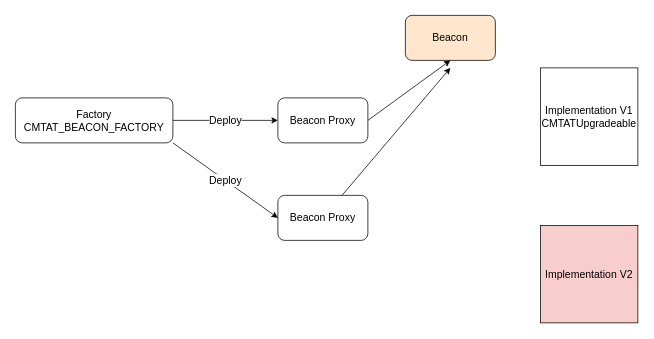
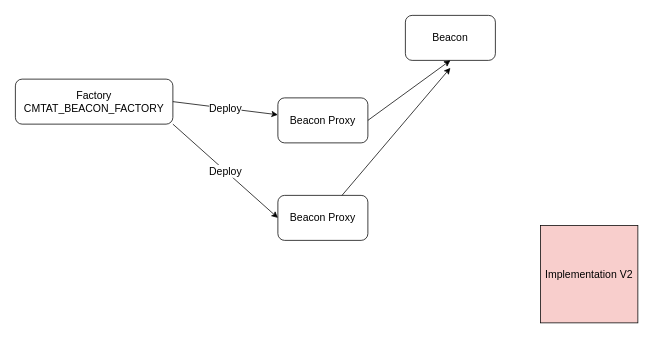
  <mxCell id="0" />
  <mxCell id="1" parent="0" />
- <mxCell id="2" value="Factory&lt;br style=&quot;font-size: 14px;&quot;&gt;CMTAT_BEACON_FACTORY" style="rounded=1;whiteSpace=wrap;html=1;fontSize=14;" parent="1" vertex="1"><mxGeometry x="20" y="130" width="210" height="60" as="geometry" /></mxCell>
+ <mxCell id="2" value="Factory&lt;br style=&quot;font-size: 14px;&quot;&gt;CMTAT_BEACON_FACTORY" style="rounded=1;whiteSpace=wrap;html=1;fontSize=14;" parent="1" vertex="1"><mxGeometry x="20" y="105" width="210" height="60" as="geometry" /></mxCell>
  <mxCell id="3" value="Beacon Proxy" style="rounded=1;whiteSpace=wrap;html=1;fontSize=14;" parent="1" vertex="1"><mxGeometry x="370" y="130" width="120" height="60" as="geometry" /></mxCell>
  <mxCell id="4" value="Beacon Proxy" style="rounded=1;whiteSpace=wrap;html=1;fontSize=14;" parent="1" vertex="1"><mxGeometry x="370" y="260" width="120" height="60" as="geometry" /></mxCell>
- <mxCell id="5" value="Beacon" style="rounded=1;whiteSpace=wrap;html=1;fontSize=14;fillColor=#ffe6cc;" parent="1" vertex="1"><mxGeometry x="540" y="20" width="120" height="60" as="geometry" /></mxCell>
- <mxCell id="6" value="Implementation V1&lt;br style=&quot;font-size: 14px;&quot;&gt;CMTATUpgradeable" style="whiteSpace=wrap;html=1;aspect=fixed;fontSize=14;" parent="1" vertex="1"><mxGeometry x="720" y="90" width="130" height="130" as="geometry" /></mxCell>
+ <mxCell id="5" value="Beacon" style="rounded=1;whiteSpace=wrap;html=1;fontSize=14;" parent="1" vertex="1"><mxGeometry x="540" y="20" width="120" height="60" as="geometry" /></mxCell>
  <mxCell id="7" value="Deploy" style="endArrow=classic;html=1;rounded=0;exitX=1;exitY=0.5;exitDx=0;exitDy=0;fontSize=14;" parent="1" source="2" target="3" edge="1"><mxGeometry width="50" height="50" relative="1" as="geometry"><mxPoint x="300" y="190" as="sourcePoint" /><mxPoint x="350" y="140" as="targetPoint" /></mxGeometry></mxCell>
  <mxCell id="8" value="Deploy" style="endArrow=classic;html=1;rounded=0;exitX=1;exitY=1;exitDx=0;exitDy=0;entryX=0;entryY=0.5;entryDx=0;entryDy=0;fontSize=14;" parent="1" source="2" target="4" edge="1"><mxGeometry width="50" height="50" relative="1" as="geometry"><mxPoint x="290" y="230" as="sourcePoint" /><mxPoint x="340" y="180" as="targetPoint" /></mxGeometry></mxCell>
  <mxCell id="9" value="" style="endArrow=classic;html=1;rounded=0;exitX=1;exitY=0.5;exitDx=0;exitDy=0;entryX=0.5;entryY=1;entryDx=0;entryDy=0;fontSize=14;" parent="1" source="3" target="5" edge="1"><mxGeometry width="50" height="50" relative="1" as="geometry"><mxPoint x="300" y="220" as="sourcePoint" /><mxPoint x="570" y="120" as="targetPoint" /></mxGeometry></mxCell>
  <mxCell id="10" value="" style="endArrow=classic;html=1;rounded=0;fontSize=14;" parent="1" source="4" edge="1"><mxGeometry width="50" height="50" relative="1" as="geometry"><mxPoint x="550" y="310" as="sourcePoint" /><mxPoint x="600" y="90" as="targetPoint" /></mxGeometry></mxCell>
  <mxCell id="11" value="Implementation V2" style="whiteSpace=wrap;html=1;aspect=fixed;fontSize=14;fillColor=#f8cecc;" parent="1" vertex="1"><mxGeometry x="720" y="300" width="130" height="130" as="geometry" /></mxCell>
